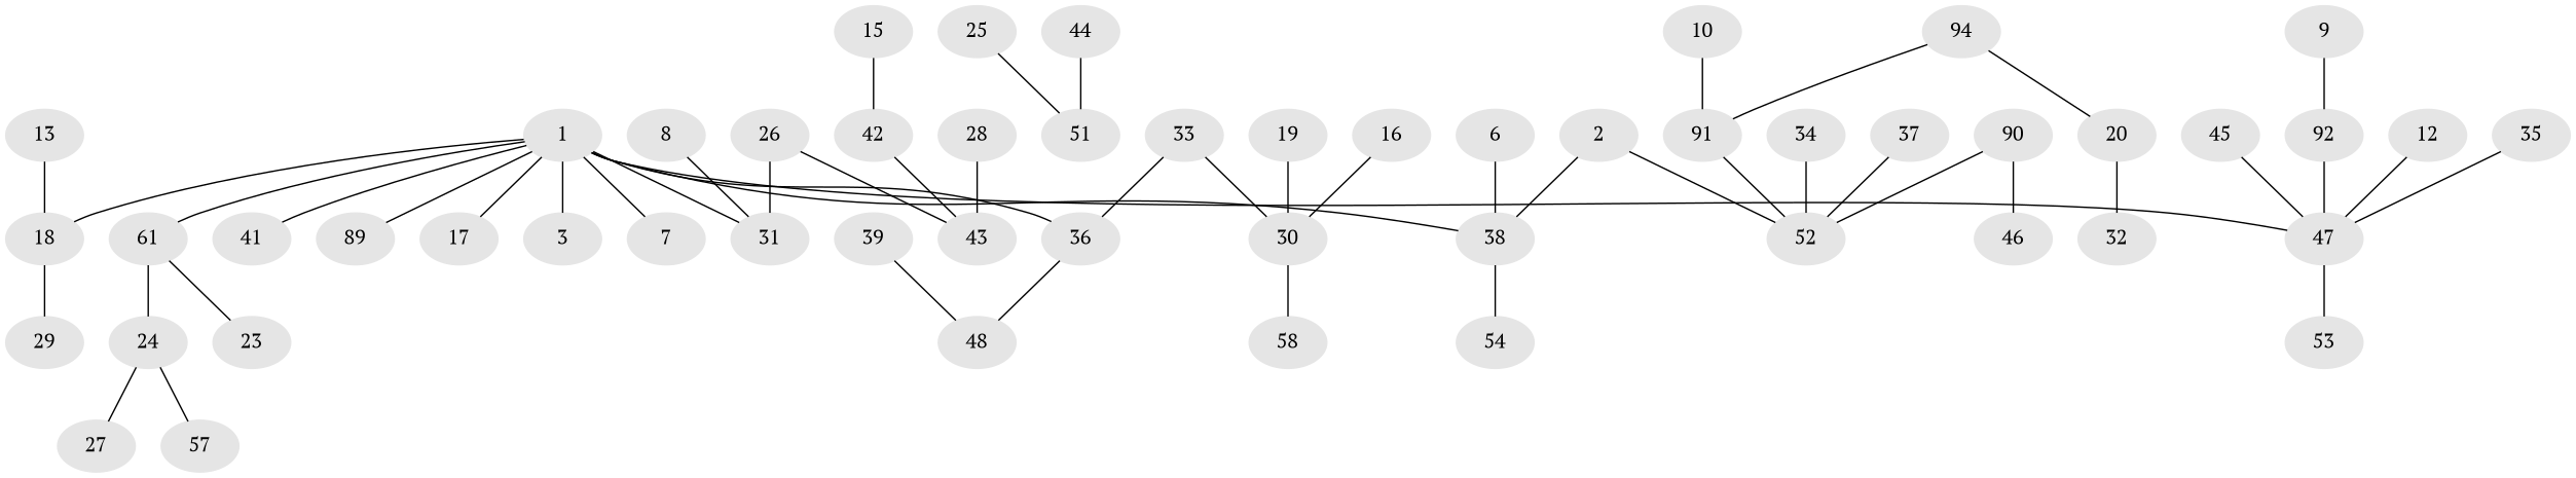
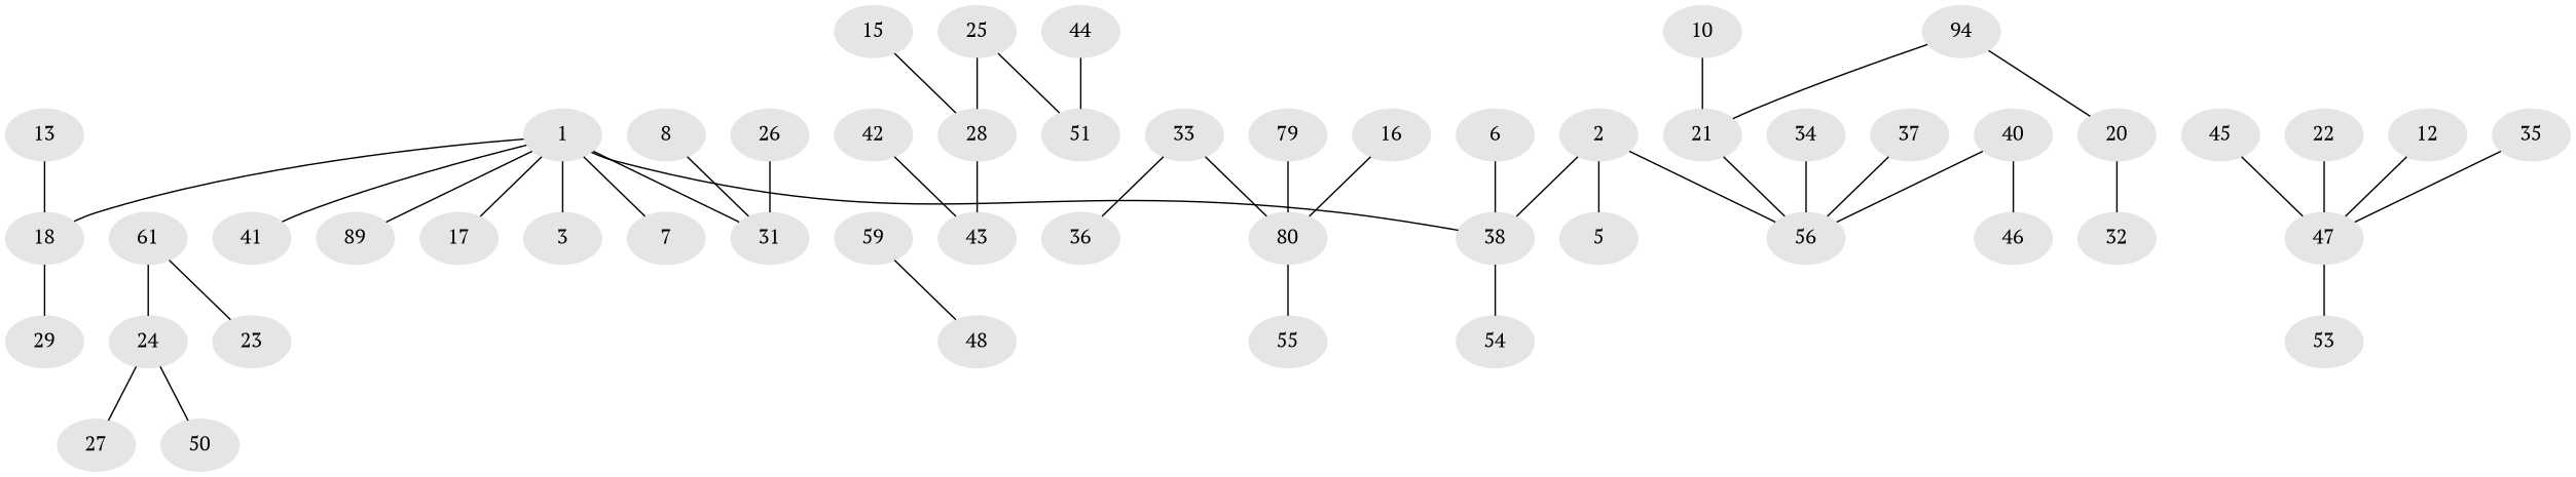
  graph {
    fontname="PT Serif"
    node [color=gray90 fontname="PT Serif" style=filled]
    edge [fontname="PT Serif" weight=1.0]
    1
    3
    7
    n4 [label=61]
    17
    18
    31
    36
    38
    41
    47
    n12 [label=89]
    23
    24
    29
-   30
-   55 [label=58]
+   30 [label=80]
+   55
    48
    54
    53
    2
-   52
+   5
+   52 [label=56]
    6
    8
-   9
-   22 [label=92]
+   22
    10
-   21 [label=91]
+   21
    27
-   50 [label=57]
+   50
    12
    13
    n34 [label=94]
    20
    32
    15
    42
    43
    16
-   19
+   19 [label=79]
    25
    28
    51
    26
    33
    34
    35
    37
-   39
-   40 [label=90]
+   39 [label=59]
+   40
    46
    44
    45
    1 -- 3
    1 -- 7
-   1 -- n4
    1 -- 17
    1 -- 18
    1 -- 31
-   1 -- 36
    1 -- 38
    1 -- 41
-   1 -- 47
    1 -- n12
    n4 -- 23
    n4 -- 24
    18 -- 29
-   36 -- 48
    38 -- 54
    47 -- 53
    24 -- 27
    24 -- 50
    30 -- 55
    2 -- 38
+   2 -- 5
    2 -- 52
    6 -- 38
    8 -- 31
-   9 -- 22
    22 -- 47
    10 -- 21
    21 -- 52
    12 -- 47
    13 -- 18
    n34 -- 21
    n34 -- 20
    20 -- 32
-   15 -- 42
+   15 -- 28
    42 -- 43
    16 -- 30
    19 -- 30
+   25 -- 28
    25 -- 51
    28 -- 43
    26 -- 31
-   26 -- 43
    33 -- 36
    33 -- 30
    34 -- 52
    35 -- 47
    37 -- 52
    39 -- 48
    40 -- 52
    40 -- 46
    44 -- 51
    45 -- 47
  }
